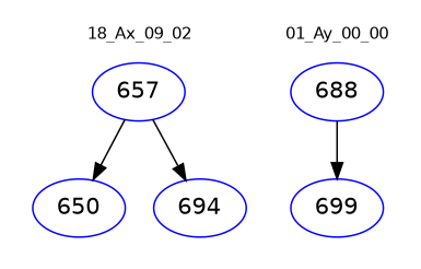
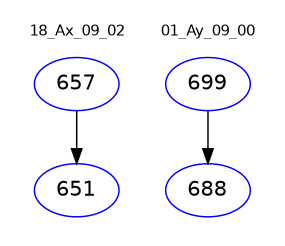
  digraph {
    fontname="DejaVu Sans"
    node [color=blue fontname="DejaVu Sans"]
    edge [color=black fontname="DejaVu Sans"]
    n1 [label=657]
-   n2 [label=650]
-   n3 [label=694]
+   n2 [label=651]
    n4 [label=688]
    n5 [label=699]
    subgraph cluster_1 {
      color=white
      fontsize=10
      label="18_Ax_09_02"
      n1
      n2
-     n3
    }
    subgraph cluster_2 {
      color=white
      fontsize=10
-     label="01_Ay_00_00"
+     label="01_Ay_09_00"
      n4
      n5
    }
    n1 -> n2
-   n1 -> n3
-   n4 -> n5
+   n5 -> n4
  }
